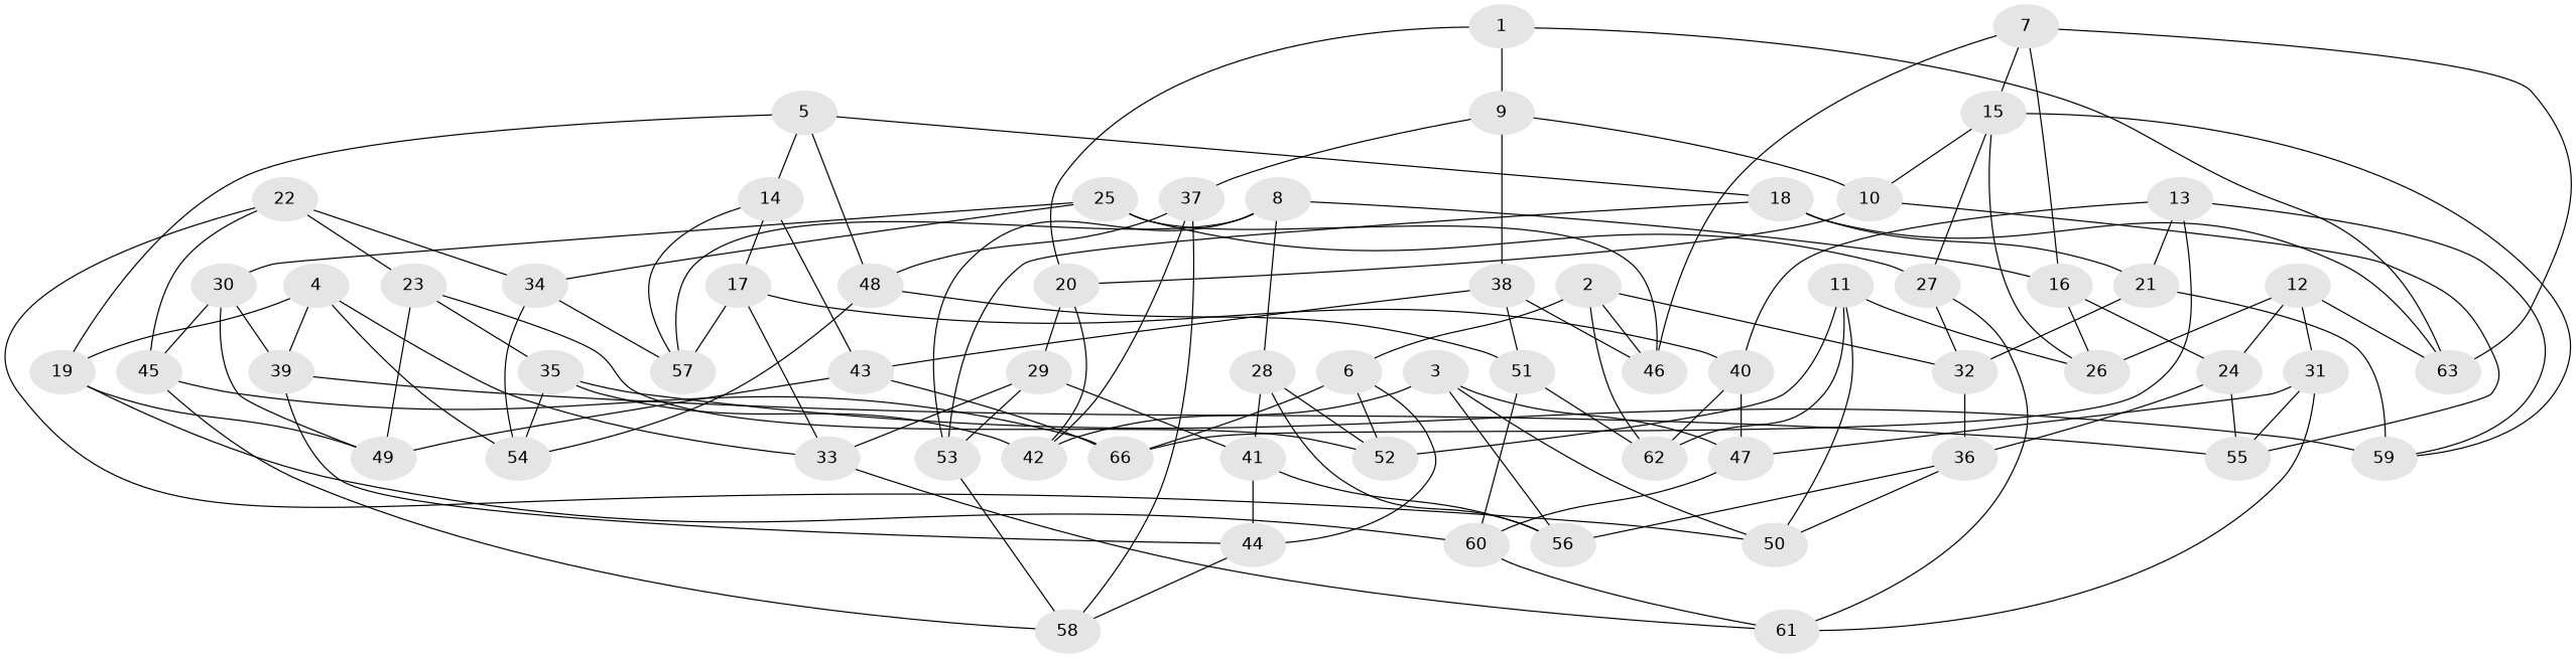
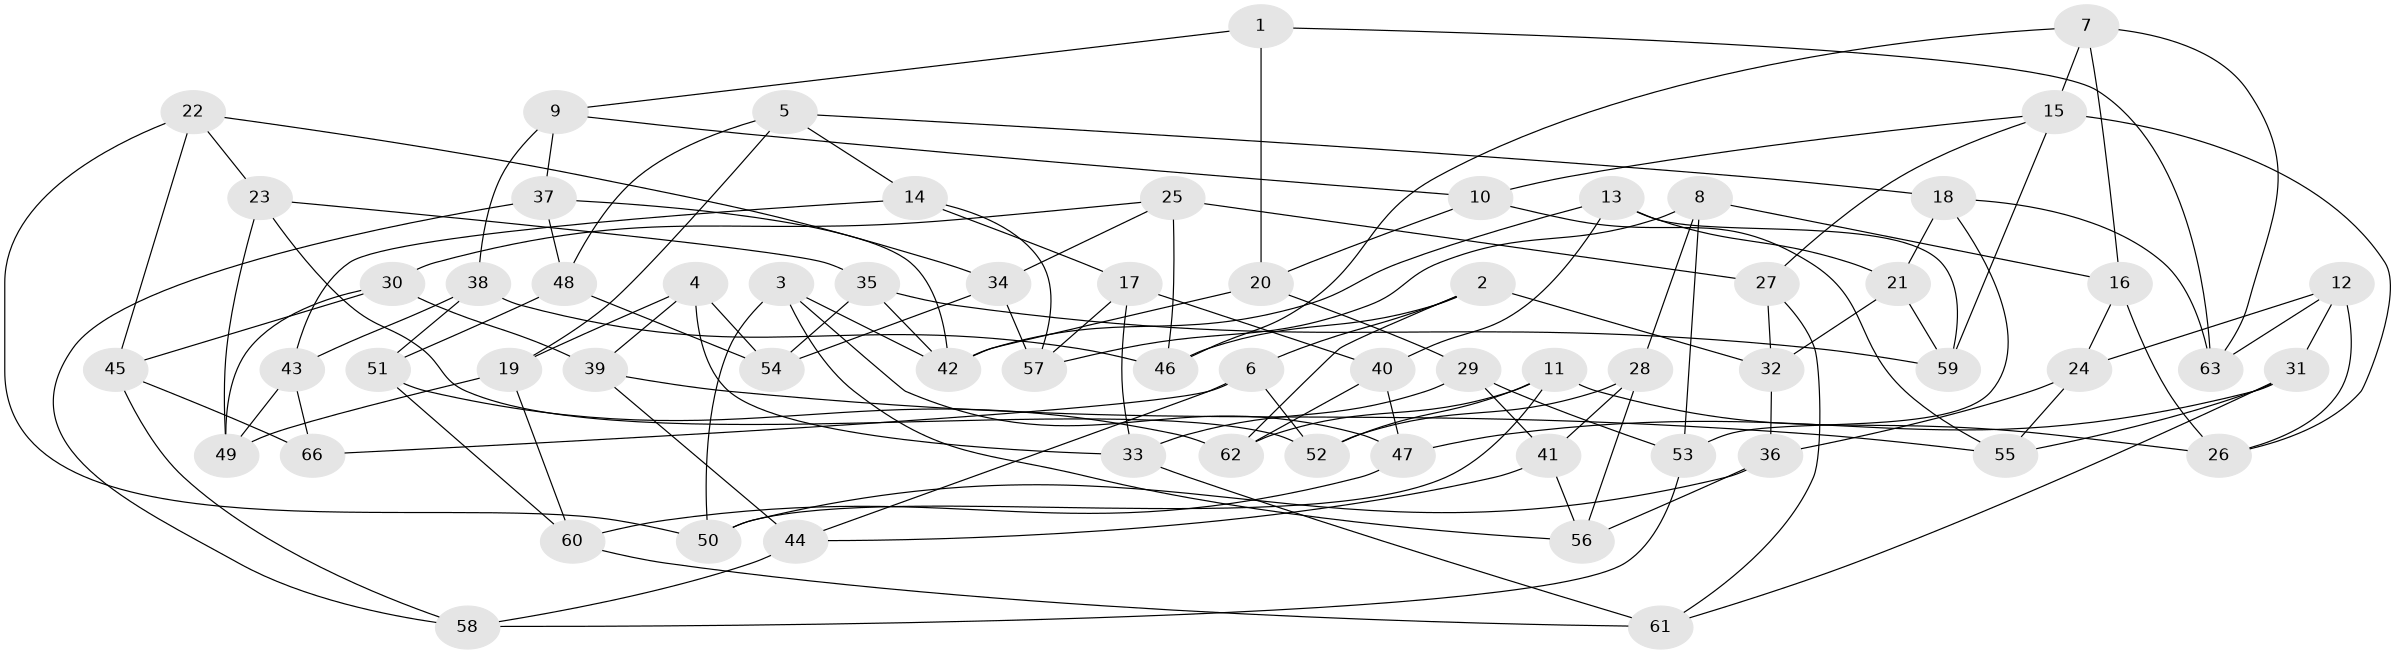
  graph {
    fontname="DejaVu Sans"
    node [color=gray90 fontname="DejaVu Sans" style=filled]
    edge [fontname="DejaVu Sans"]
    1
    9
    20
    63
    10
    37
    38
    55
    42
    29
    2
    6
    32
    46
    62
    44
    52
    n18 [label=66]
    36
    3
    47
    50
    56
    60
    4
    19
    33
    39
    54
    49
    61
    5
    14
    18
    48
    57
    17
    43
    53
    21
    51
    58
    7
    15
    16
    26
    59
    27
    24
    8
    28
    41
    11
    12
    31
    13
    40
    22
    23
    34
    45
    35
    25
    30
    1 -- 9
    1 -- 20
    1 -- 63
    9 -- 10
    9 -- 37
    9 -- 38
    20 -- 42
    20 -- 29
    10 -- 20
    10 -- 55
    37 -- 42
    37 -- 48
    37 -- 58
    38 -- 46
    38 -- 43
    38 -- 51
    29 -- 33
    29 -- 53
    29 -- 41
    2 -- 6
    2 -- 32
    2 -- 46
    2 -- 62
    6 -- 44
    6 -- 52
    6 -- n18
    32 -- 36
    44 -- 58
    36 -- 50
    36 -- 56
    3 -- 42
    3 -- 47
    3 -- 50
    3 -- 56
    47 -- 60
    60 -- 61
    4 -- 19
    4 -- 33
    4 -- 39
    4 -- 54
    19 -- 60
    19 -- 49
    33 -- 61
    39 -- 55
    39 -- 44
    5 -- 19
    5 -- 14
    5 -- 18
    5 -- 48
    14 -- 57
    14 -- 17
    14 -- 43
    18 -- 63
    18 -- 53
    18 -- 21
    48 -- 54
    48 -- 51
    17 -- 33
    17 -- 57
    17 -- 40
    43 -- n18
    43 -- 49
    53 -- 58
    21 -- 32
    21 -- 59
    51 -- 62
    51 -- 60
    7 -- 63
    7 -- 46
    7 -- 15
    7 -- 16
    15 -- 10
    15 -- 26
    15 -- 59
    15 -- 27
    16 -- 26
    16 -- 24
    27 -- 32
    27 -- 61
    24 -- 55
    24 -- 36
    8 -- 57
    8 -- 53
    8 -- 16
    8 -- 28
    28 -- 52
    28 -- 56
    28 -- 41
    41 -- 44
    41 -- 56
    11 -- 62
    11 -- 52
    11 -- 50
    11 -- 26
    12 -- 63
    12 -- 26
    12 -- 24
    12 -- 31
    31 -- 55
    31 -- 47
    31 -- 61
-   13 -- n18
+   13 -- 42
    13 -- 21
    13 -- 59
    13 -- 40
    40 -- 62
    40 -- 47
    22 -- 50
    22 -- 23
    22 -- 34
    22 -- 45
    23 -- 52
    23 -- 49
    23 -- 35
    34 -- 54
    34 -- 57
    45 -- n18
    45 -- 58
    35 -- 42
    35 -- 54
    35 -- 59
    25 -- 46
    25 -- 27
    25 -- 34
    25 -- 30
    30 -- 39
    30 -- 49
    30 -- 45
  }
